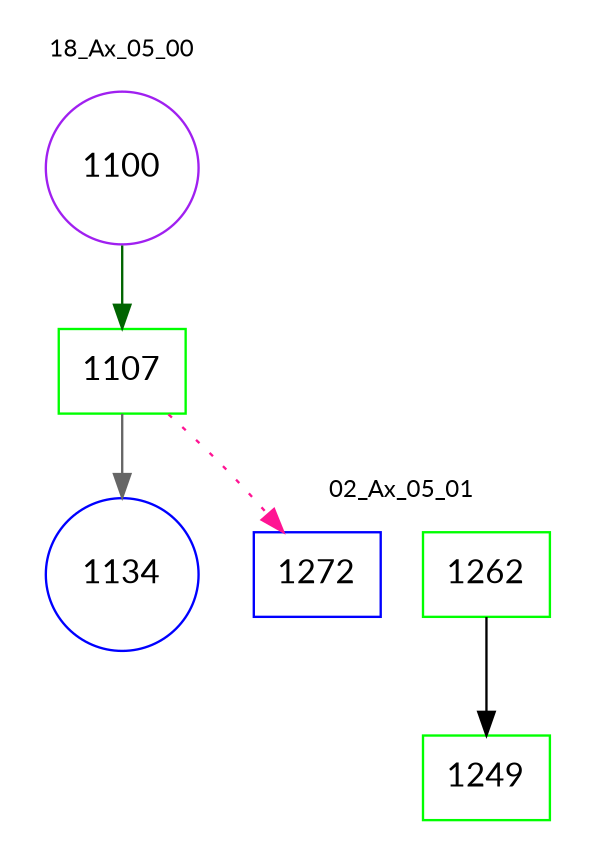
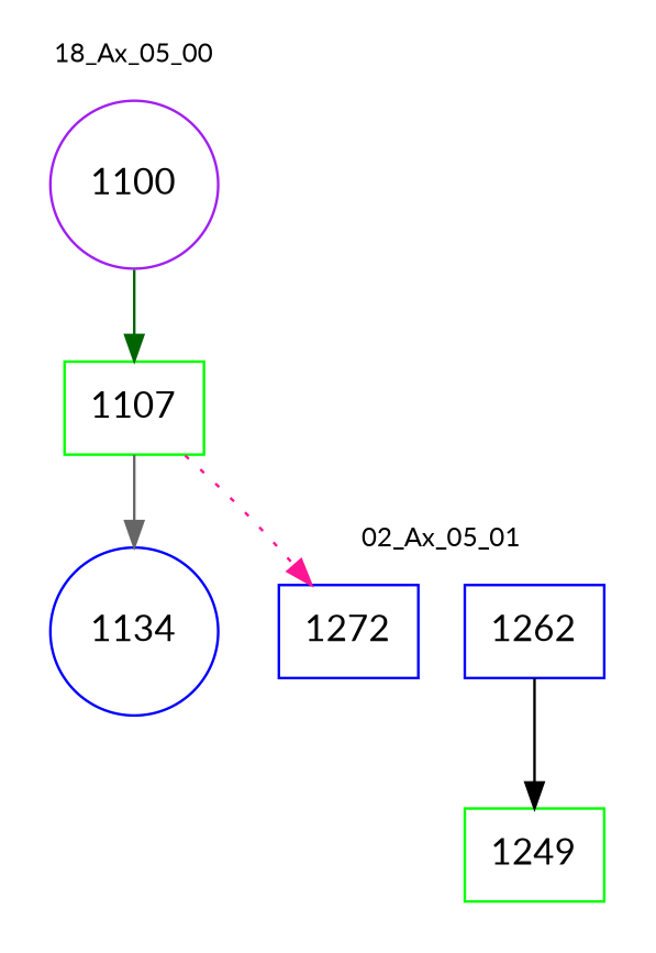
  digraph {
    fontname=Lato
    node [color=blue fontname=Lato shape=box]
    edge [fontname=Lato style=solid]
-   n1 [color=green label=1262]
+   n1 [label=1262]
    n2 [color=green label=1249]
    n3 [label=1272]
    n4 [color=purple label=1100 shape=circle]
    n5 [color=green label=1107]
    n6 [label=1134 shape=circle]
    subgraph cluster_1 {
      color=white
      fontsize=10
      label="02_Ax_05_01"
      n1
      n2
      n3
    }
    subgraph cluster_2 {
      color=white
      fontsize=10
      label="18_Ax_05_00"
      n4
      n5
      n6
    }
    n1 -> n2 [color=black]
    n4 -> n5 [color=darkgreen]
    n5 -> n3 [color=deeppink style=dotted]
    n5 -> n6 [color=gray40]
  }
